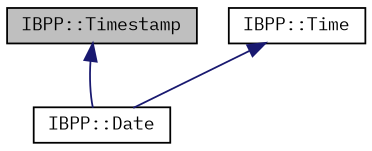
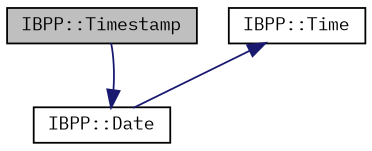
  digraph {
    fontname="IBM Plex Mono"
    node [color=black fillcolor=white fontname="IBM Plex Mono" fontsize=10 shape=record style=filled]
    edge [color=midnightblue dir=back fontname="IBM Plex Mono" fontsize=10 labelfontname=Helvetica labelfontsize=10 style=solid]
    n1 [fillcolor=grey75 fontcolor=black height=0.2 label="IBPP::Timestamp" width=0.4]
    n2 [height=0.2 label="IBPP::Date" width=0.4]
    n3 [height=0.2 label="IBPP::Time" width=0.4]
-   n1 -> n2
+   n2 -> n1
    n3 -> n2
  }
